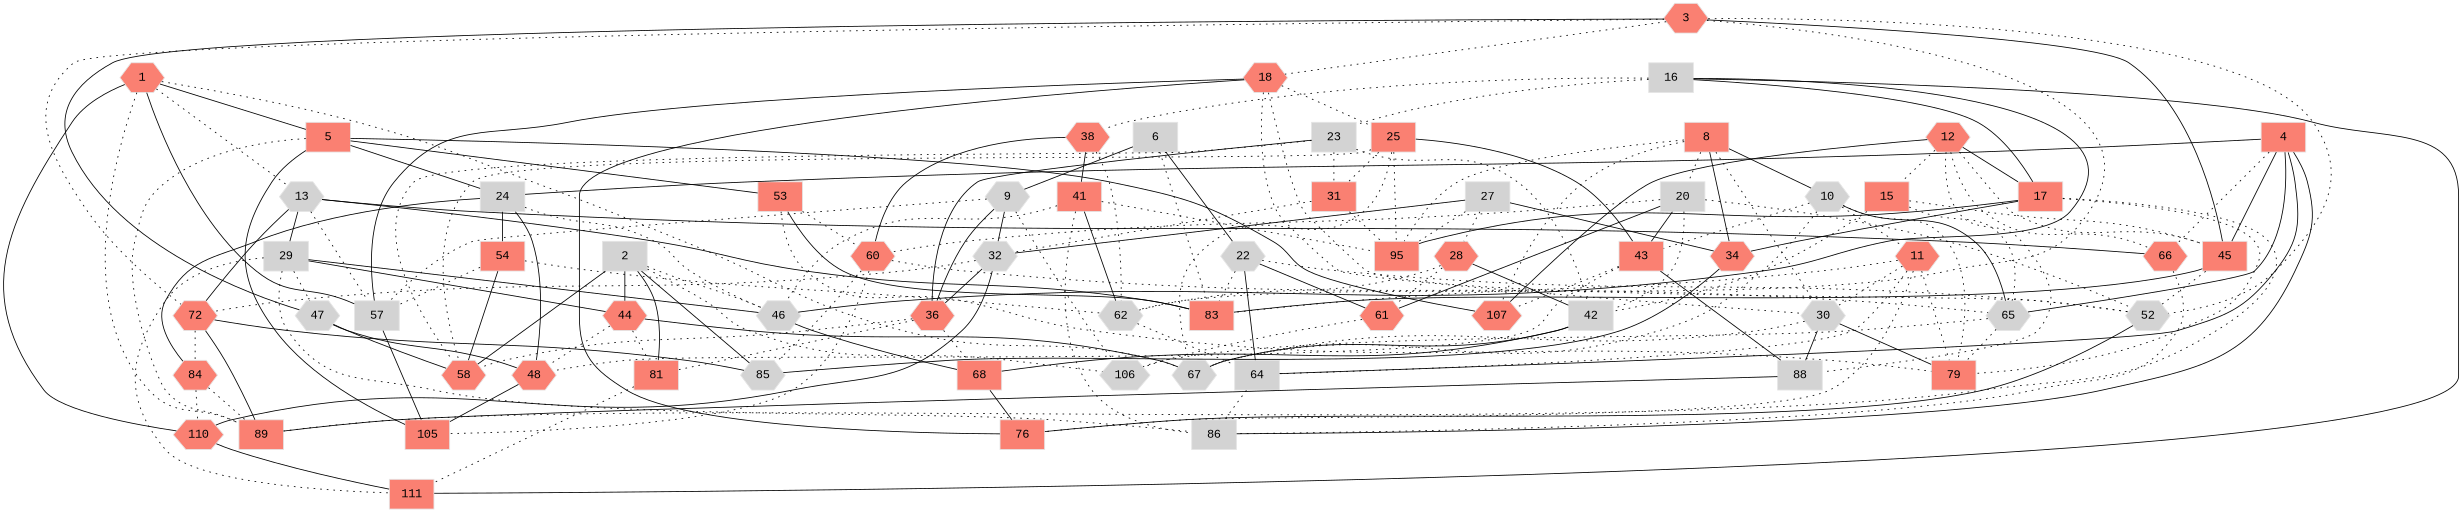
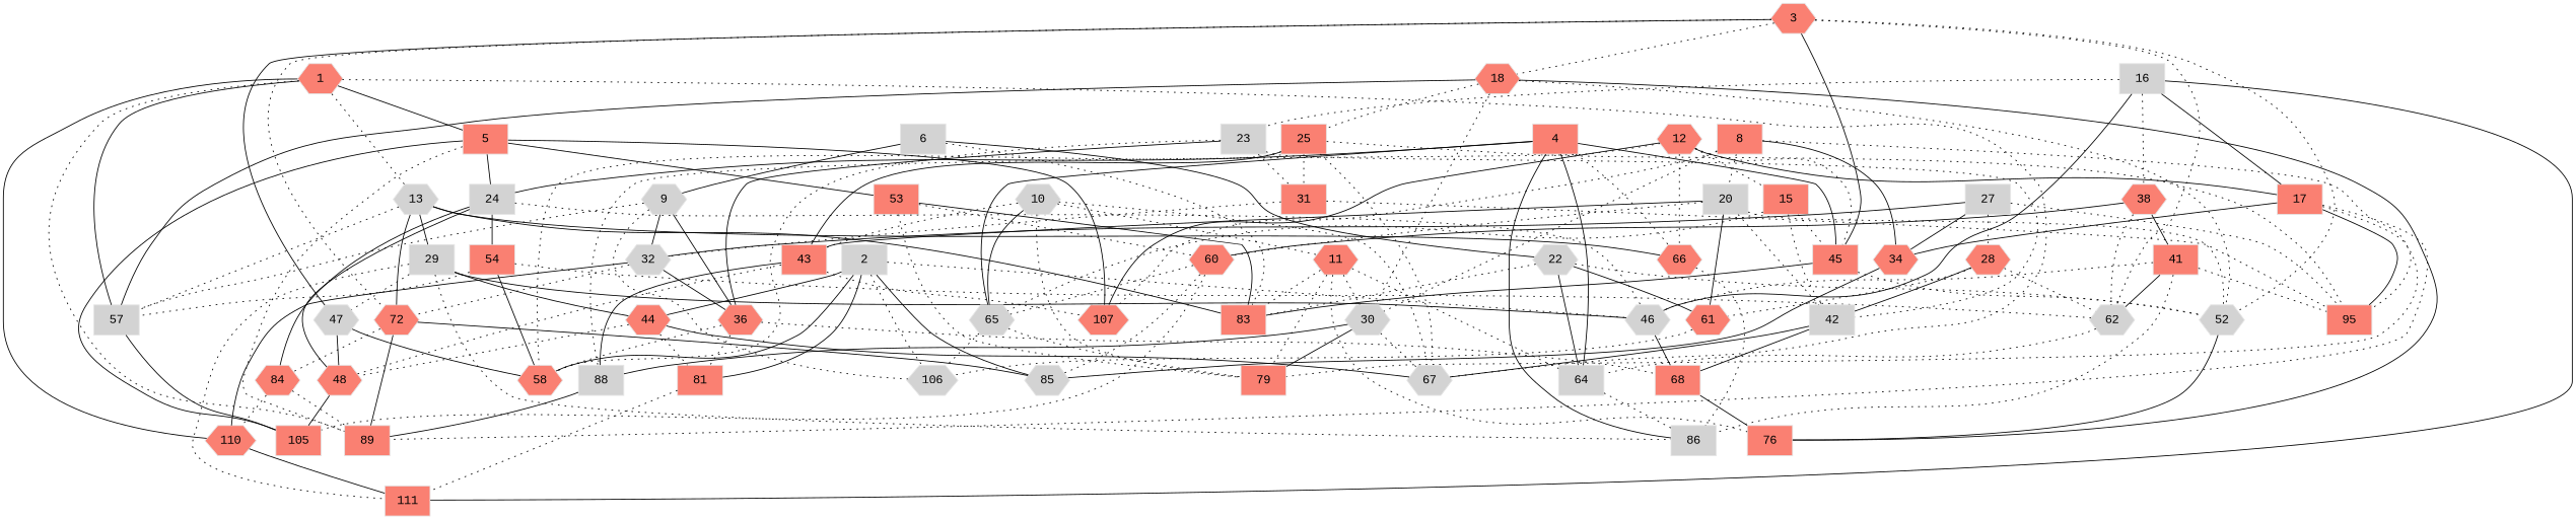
  graph {
    fontname="Liberation Mono"
    node [color=gray90 fillcolor=salmon fontname="Liberation Mono" shape=box style=filled]
    edge [fontname="Liberation Mono" style=dotted]
    1 [shape=hexagon super="+39"]
    5 [super="+33"]
    13 [fillcolor=lightgrey shape=hexagon super="+35"]
    57 [fillcolor=lightgrey super="+63"]
    67 [fillcolor=lightgrey shape=hexagon super="+96"]
    89 [super="+97"]
    110 [shape=hexagon]
    24 [fillcolor=lightgrey super="+94"]
    53
    105
    107 [shape=hexagon]
    72 [shape=hexagon super="+101"]
    66 [shape=hexagon]
    83 [super="+92"]
    29 [fillcolor=lightgrey super="+75"]
    111
    2 [fillcolor=lightgrey super="+7"]
    44 [shape=hexagon super="+51"]
    46 [fillcolor=lightgrey shape=hexagon super="+55"]
    58 [shape=hexagon super="+104"]
    81
    85 [fillcolor=lightgrey shape=hexagon]
    106 [fillcolor=lightgrey shape=hexagon]
    48 [shape=hexagon super="+77"]
    68
    3 [shape=hexagon super="+87"]
    18 [shape=hexagon super="+19"]
    45 [super="+71"]
    47 [fillcolor=lightgrey shape=hexagon]
    52 [fillcolor=lightgrey shape=hexagon super="+69"]
    62 [fillcolor=lightgrey shape=hexagon super="+90"]
    30 [fillcolor=lightgrey shape=hexagon super="+98"]
    76
    25 [super="+73"]
    64 [fillcolor=lightgrey super="+100"]
    84 [shape=hexagon]
    4 [super="+109"]
    65 [fillcolor=lightgrey shape=hexagon super="+108"]
    86 [fillcolor=lightgrey super="+103"]
    54
    79 [super="+91"]
    60 [shape=hexagon super="+82"]
    9 [fillcolor=lightgrey shape=hexagon super="+40"]
    32 [fillcolor=lightgrey shape=hexagon super="+78"]
    36 [shape=hexagon super="+74"]
    6 [fillcolor=lightgrey]
    22 [fillcolor=lightgrey shape=hexagon super="+37"]
    61 [shape=hexagon]
    8 [super="+21"]
    10 [fillcolor=lightgrey shape=hexagon super="+14"]
    20 [fillcolor=lightgrey super="+80"]
    34 [shape=hexagon]
    95 [super="+99"]
    11 [shape=hexagon super="+49"]
    43 [super="+56"]
    42 [fillcolor=lightgrey super="+93"]
    88 [fillcolor=lightgrey]
    12 [shape=hexagon super="+59"]
    15
    17 [super="+70"]
    16 [fillcolor=lightgrey super="+102"]
    23 [fillcolor=lightgrey super="+26"]
    38 [shape=hexagon]
    31
    41 [super="+50"]
    27 [fillcolor=lightgrey]
    28 [shape=hexagon]
    1 -- 5 [style=solid]
    1 -- 13
    1 -- 57 [style=solid]
    1 -- 67
    1 -- 89
    1 -- 110 [style=solid]
    5 -- 89
    5 -- 24 [style=solid]
    5 -- 53 [style=solid]
    5 -- 105 [style=solid]
    5 -- 107 [style=solid]
    13 -- 57
    13 -- 72 [style=solid]
    13 -- 66 [style=solid]
    13 -- 83 [style=solid]
    13 -- 29 [style=solid]
    57 -- 105 [style=solid]
    110 -- 111 [style=solid]
    24 -- 46
    24 -- 48 [style=solid]
    24 -- 84 [style=solid]
    24 -- 54 [style=solid]
    53 -- 83 [style=solid]
    53 -- 79
    53 -- 60
    72 -- 89 [style=solid]
    72 -- 85 [style=solid]
    72 -- 84
    66 -- 86
    29 -- 111
    29 -- 44 [style=solid]
    29 -- 46 [style=solid]
    29 -- 47
    29 -- 86
    2 -- 44 [style=solid]
    2 -- 46
    2 -- 58 [style=solid]
    2 -- 81 [style=solid]
    2 -- 85 [style=solid]
    2 -- 106
    44 -- 67 [style=solid]
    44 -- 81
    44 -- 48 [weight=2]
    46 -- 68 [style=solid]
    81 -- 111
    48 -- 105 [style=solid]
    68 -- 76 [style=solid]
    3 -- 72
    3 -- 18
    3 -- 45 [style=solid]
    3 -- 47 [style=solid]
    3 -- 52
    3 -- 62
    18 -- 57 [style=solid]
    18 -- 52
    18 -- 30
    18 -- 76 [style=solid]
    18 -- 25
    45 -- 83 [style=solid]
    45 -- 52
    47 -- 58 [style=solid]
    47 -- 48 [style=solid]
    52 -- 76 [style=solid]
    62 -- 64
    30 -- 67
    30 -- 79 [style=solid]
    30 -- 88 [style=solid]
    25 -- 67
    25 -- 58
    25 -- 95
    25 -- 43 [style=solid]
    25 -- 31
    64 -- 86
    84 -- 89
    84 -- 110
    4 -- 24 [style=solid]
    4 -- 66
    4 -- 45 [style=solid]
    4 -- 64 [style=solid]
    4 -- 65 [style=solid]
    4 -- 86 [style=solid]
    65 -- 106
    65 -- 79
    54 -- 57
    54 -- 58 [style=solid]
    54 -- 62
    60 -- 105
    60 -- 85
    60 -- 65
    9 -- 57
    9 -- 106
    9 -- 32 [style=solid]
    9 -- 36 [style=solid]
    32 -- 110 [style=solid]
    32 -- 72
    32 -- 36 [style=solid]
    36 -- 58
    36 -- 81
    36 -- 68
    6 -- 83
    6 -- 9 [style=solid weight=2]
    6 -- 22 [style=solid]
    22 -- 83
    22 -- 52
    22 -- 64 [style=solid weight=2]
    22 -- 61 [style=solid]
    61 -- 106
    8 -- 107
    8 -- 30
-   8 -- 10 [style=solid]
    8 -- 20
    8 -- 34 [style=solid]
    8 -- 95
    10 -- 67
    10 -- 65 [style=solid]
    10 -- 79
    10 -- 11
    10 -- 43
    20 -- 52
    20 -- 60
    20 -- 61 [style=solid]
    20 -- 43 [style=solid]
    20 -- 42
    34 -- 85 [style=solid]
    11 -- 83
    11 -- 30
    11 -- 76
    11 -- 64
    11 -- 79
    43 -- 107
    43 -- 48
    43 -- 88 [style=solid]
    42 -- 67 [style=solid]
    42 -- 68 [style=solid]
    88 -- 89 [style=solid]
    12 -- 107 [style=solid]
    12 -- 66
    12 -- 45
    12 -- 88
    12 -- 15
    12 -- 17 [style=solid]
    15 -- 45
    15 -- 65
    15 -- 42
    17 -- 89
    17 -- 79
    17 -- 34 [style=solid]
    17 -- 95 [style=solid]
    16 -- 111 [style=solid]
    16 -- 46 [style=solid]
    16 -- 17 [style=solid]
    16 -- 23 [weight=2]
    16 -- 38
    23 -- 58
    23 -- 36 [style=solid]
    23 -- 42
    23 -- 31
    38 -- 62
    38 -- 60 [style=solid]
    38 -- 41 [style=solid]
    31 -- 32
    31 -- 95
    41 -- 46
    41 -- 62 [style=solid]
    41 -- 86 [weight=2]
    41 -- 95
    27 -- 32 [style=solid]
    27 -- 34 [style=solid]
    27 -- 95
    27 -- 28
    28 -- 62
    28 -- 61
    28 -- 42 [style=solid]
  }
